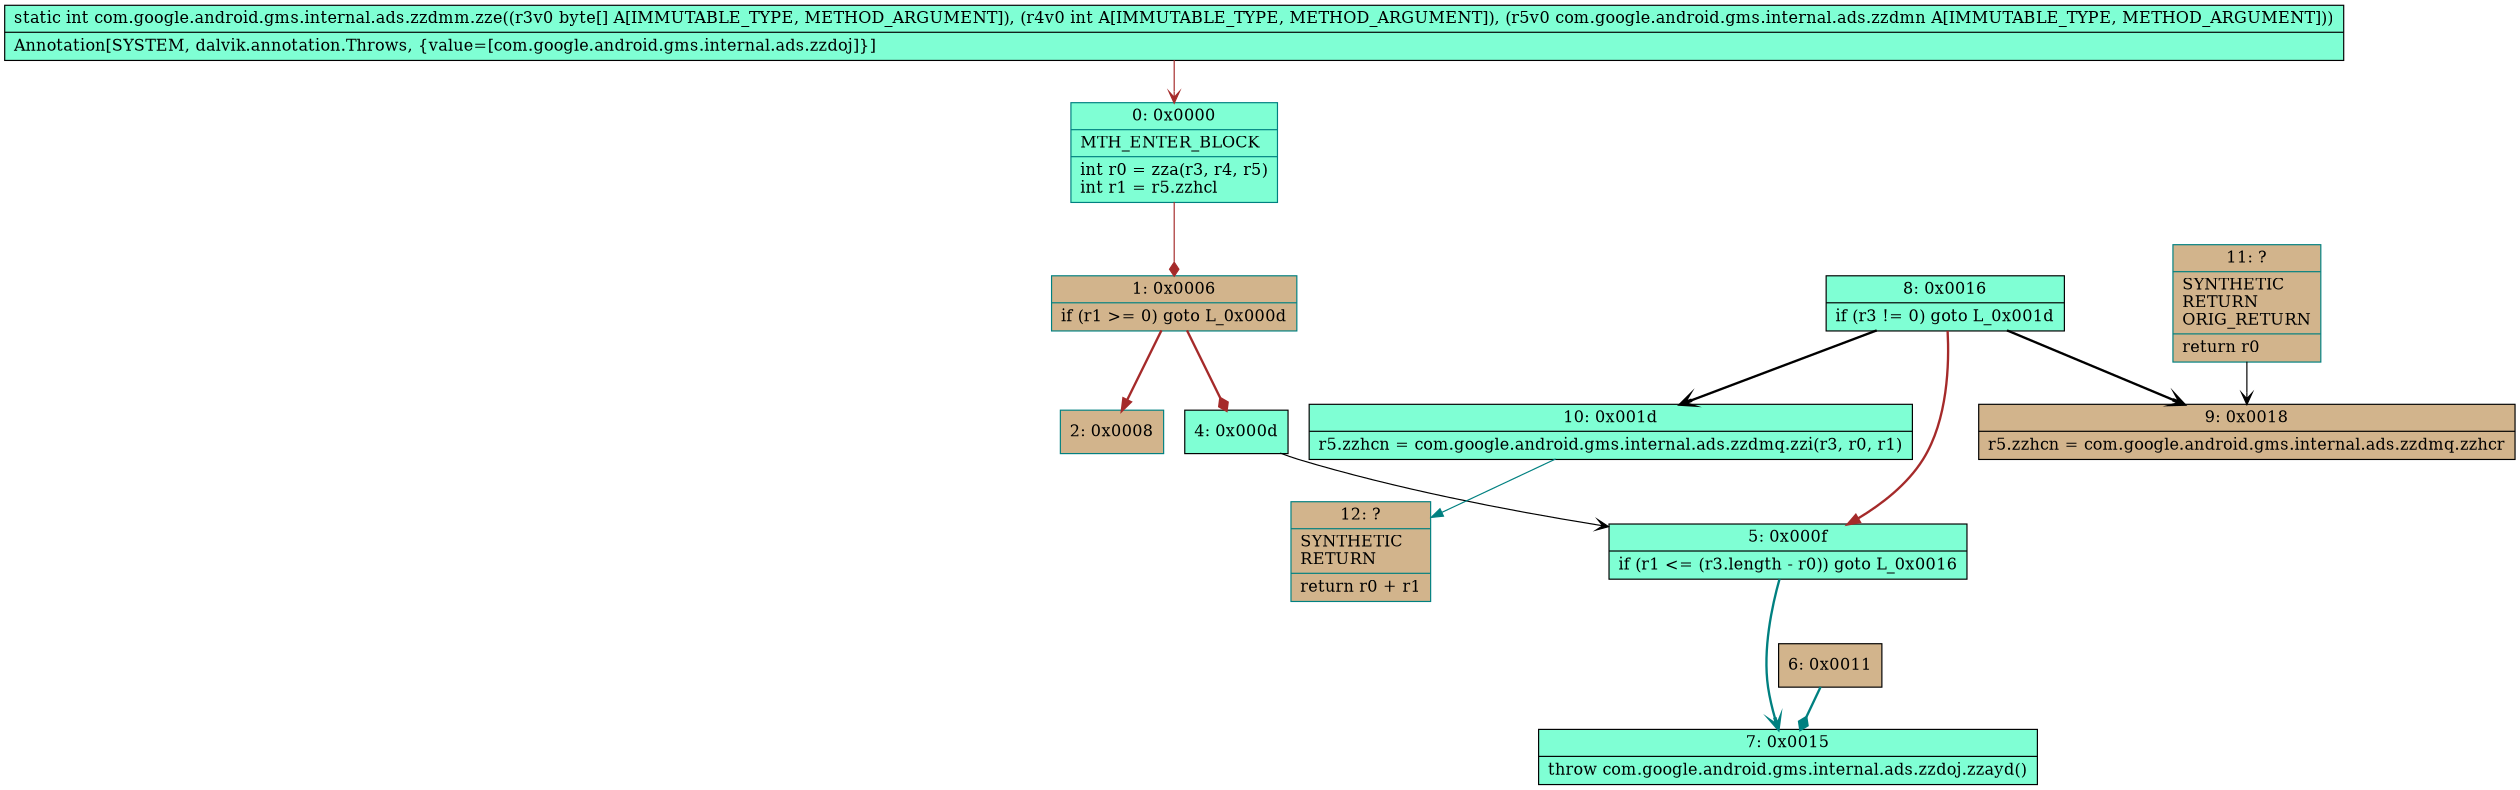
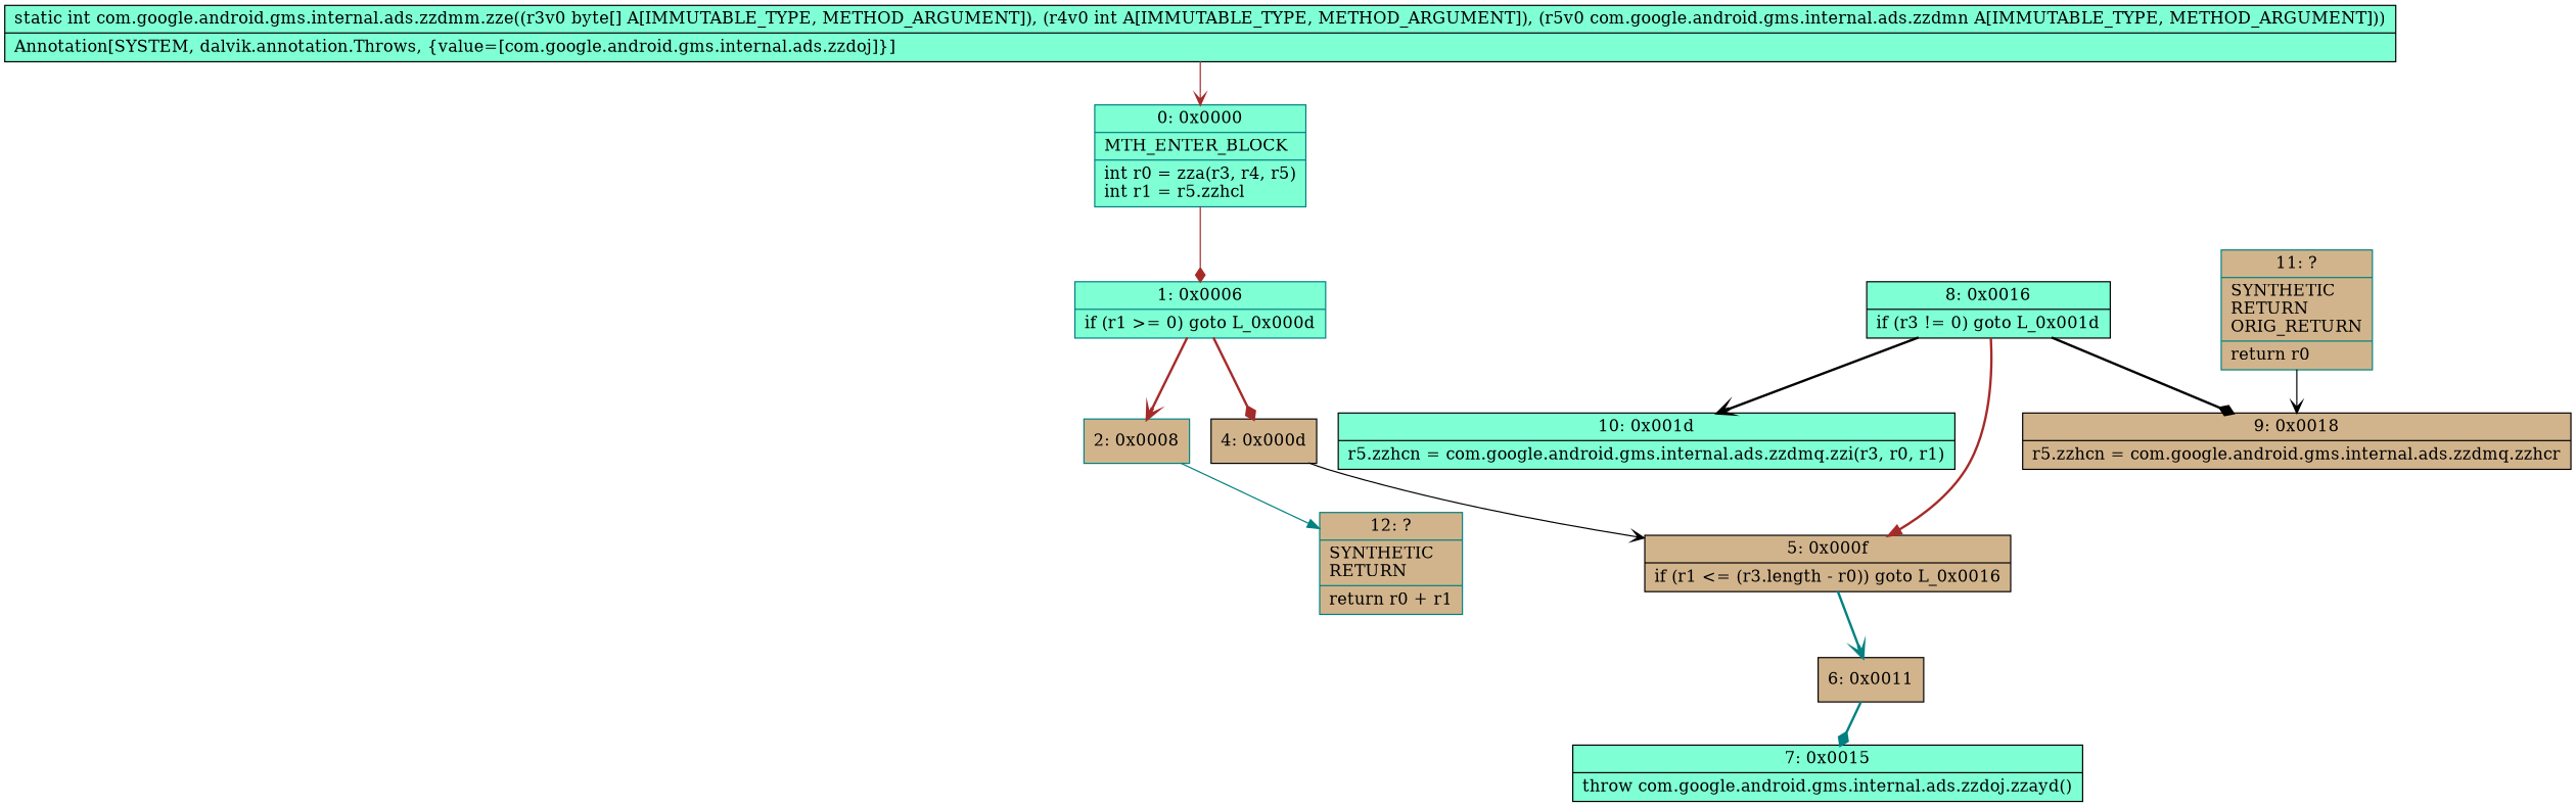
  digraph {
    node [color=black fillcolor=tan shape=record style=filled]
    edge [arrowhead=vee color=brown style=bold]
    n1 [color=teal fillcolor=aquamarine label="{0\:\ 0x0000|MTH_ENTER_BLOCK\l|int r0 = zza(r3, r4, r5)\lint r1 = r5.zzhcl\l}"]
-   n2 [color=teal label="{1\:\ 0x0006|if (r1 \>= 0) goto L_0x000d\l}"]
+   n2 [color=teal fillcolor=aquamarine label="{1\:\ 0x0006|if (r1 \>= 0) goto L_0x000d\l}"]
    n3 [color=teal label="{2\:\ 0x0008}"]
-   n4 [fillcolor=aquamarine label="{4\:\ 0x000d}"]
-   n5 [fillcolor=aquamarine label="{5\:\ 0x000f|if (r1 \<= (r3.length \- r0)) goto L_0x0016\l}"]
+   n4 [label="{4\:\ 0x000d}"]
+   n5 [label="{5\:\ 0x000f|if (r1 \<= (r3.length \- r0)) goto L_0x0016\l}"]
    n6 [label="{6\:\ 0x0011}"]
    n7 [fillcolor=aquamarine label="{7\:\ 0x0015|throw com.google.android.gms.internal.ads.zzdoj.zzayd()\l}"]
    n8 [fillcolor=aquamarine label="{8\:\ 0x0016|if (r3 != 0) goto L_0x001d\l}"]
    n9 [label="{9\:\ 0x0018|r5.zzhcn = com.google.android.gms.internal.ads.zzdmq.zzhcr\l}"]
    n10 [fillcolor=aquamarine label="{10\:\ 0x001d|r5.zzhcn = com.google.android.gms.internal.ads.zzdmq.zzi(r3, r0, r1)\l}"]
    n11 [color=teal label="{12\:\ ?|SYNTHETIC\lRETURN\l|return r0 + r1\l}"]
    n12 [color=teal label="{11\:\ ?|SYNTHETIC\lRETURN\lORIG_RETURN\l|return r0\l}"]
    n13 [fillcolor=aquamarine label="{static int com.google.android.gms.internal.ads.zzdmm.zze((r3v0 byte[] A[IMMUTABLE_TYPE, METHOD_ARGUMENT]), (r4v0 int A[IMMUTABLE_TYPE, METHOD_ARGUMENT]), (r5v0 com.google.android.gms.internal.ads.zzdmn A[IMMUTABLE_TYPE, METHOD_ARGUMENT]))  | Annotation[SYSTEM, dalvik.annotation.Throws, \{value=[com.google.android.gms.internal.ads.zzdoj]\}]\l}"]
    n1 -> n2 [arrowhead=diamond style=solid]
-   n2 -> n3 [arrowhead=normal]
+   n2 -> n3
    n2 -> n4 [arrowhead=diamond]
    n4 -> n5 [color=black style=solid]
-   n5 -> n7 [color=teal]
+   n5 -> n6 [color=teal]
    n6 -> n7 [arrowhead=diamond color=teal]
    n8 -> n5 [arrowhead=normal]
-   n8 -> n9 [color=black]
+   n8 -> n9 [arrowhead=diamond color=black]
    n8 -> n10 [color=black]
-   n10 -> n11 [arrowhead=normal color=teal style=solid]
+   n3 -> n11 [arrowhead=normal color=teal style=solid]
    n12 -> n9 [color=black style=solid]
    n13 -> n1 [style=solid]
  }
